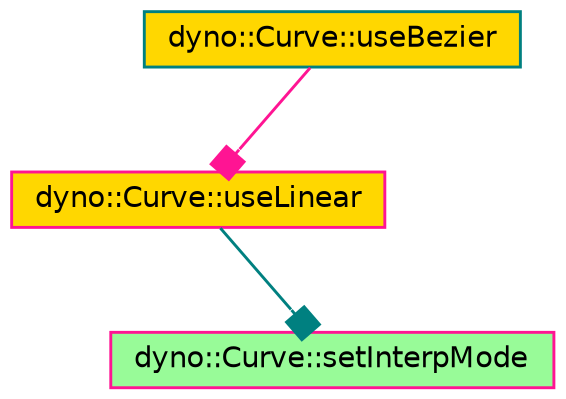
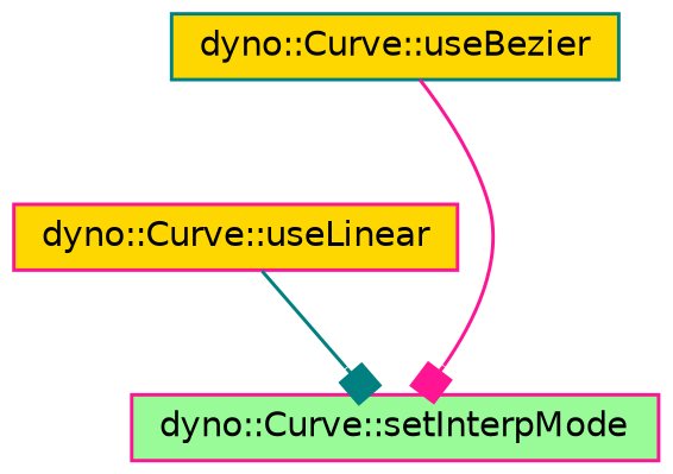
  digraph {
    rankdir=TB
    node [color=deeppink fillcolor=gold fontname=Helvetica fontsize=10 shape=box style=filled]
    edge [arrowhead=box fontname=Helvetica fontsize=10 labelfontname=Helvetica labelfontsize=10 style=solid]
    n1 [fontcolor=black height=0.2 label="dyno::Curve::useLinear" width=0.4]
    n2 [fillcolor=palegreen height=0.2 label="dyno::Curve::setInterpMode" width=0.4]
    n3 [color=teal height=0.2 label="dyno::Curve::useBezier" width=0.4]
    n1 -> n2 [color=teal]
-   n3 -> n1 [color=deeppink]
+   n3 -> n2 [color=deeppink]
  }
